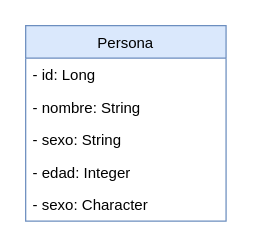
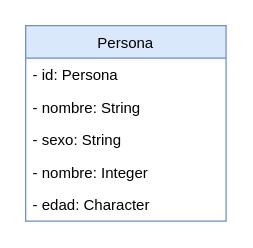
  <mxCell id="0" />
  <mxCell id="1" parent="0" />
  <mxCell id="2" value="Persona" style="swimlane;fontStyle=0;childLayout=stackLayout;horizontal=1;startSize=26;fillColor=#dae8fc;horizontalStack=0;resizeParent=1;resizeParentMax=0;resizeLast=0;collapsible=1;marginBottom=0;strokeColor=#6c8ebf;" parent="1" vertex="1"><mxGeometry x="20" y="20" width="160" height="156" as="geometry" /></mxCell>
- <mxCell id="3" value="- id: Long" style="text;strokeColor=none;fillColor=none;align=left;verticalAlign=top;spacingLeft=4;spacingRight=4;overflow=hidden;rotatable=0;points=[[0,0.5],[1,0.5]];portConstraint=eastwest;" parent="2" vertex="1"><mxGeometry y="26" width="160" height="26" as="geometry" /></mxCell>
+ <mxCell id="3" value="- id: Persona" style="text;strokeColor=none;fillColor=none;align=left;verticalAlign=top;spacingLeft=4;spacingRight=4;overflow=hidden;rotatable=0;points=[[0,0.5],[1,0.5]];portConstraint=eastwest;" parent="2" vertex="1"><mxGeometry y="26" width="160" height="26" as="geometry" /></mxCell>
  <mxCell id="4" value="- nombre: String" style="text;strokeColor=none;fillColor=none;align=left;verticalAlign=top;spacingLeft=4;spacingRight=4;overflow=hidden;rotatable=0;points=[[0,0.5],[1,0.5]];portConstraint=eastwest;" parent="2" vertex="1"><mxGeometry y="52" width="160" height="26" as="geometry" /></mxCell>
  <mxCell id="5" value="- sexo: String" style="text;strokeColor=none;fillColor=none;align=left;verticalAlign=top;spacingLeft=4;spacingRight=4;overflow=hidden;rotatable=0;points=[[0,0.5],[1,0.5]];portConstraint=eastwest;" parent="2" vertex="1"><mxGeometry y="78" width="160" height="26" as="geometry" /></mxCell>
- <mxCell id="6" value="- edad: Integer&#10;" style="text;strokeColor=none;fillColor=none;align=left;verticalAlign=top;spacingLeft=4;spacingRight=4;overflow=hidden;rotatable=0;points=[[0,0.5],[1,0.5]];portConstraint=eastwest;" parent="2" vertex="1"><mxGeometry y="104" width="160" height="26" as="geometry" /></mxCell>
- <mxCell id="7" value="- sexo: Character" style="text;strokeColor=none;fillColor=none;align=left;verticalAlign=top;spacingLeft=4;spacingRight=4;overflow=hidden;rotatable=0;points=[[0,0.5],[1,0.5]];portConstraint=eastwest;" parent="2" vertex="1"><mxGeometry y="130" width="160" height="26" as="geometry" /></mxCell>
+ <mxCell id="6" value="- nombre: Integer&#10;" style="text;strokeColor=none;fillColor=none;align=left;verticalAlign=top;spacingLeft=4;spacingRight=4;overflow=hidden;rotatable=0;points=[[0,0.5],[1,0.5]];portConstraint=eastwest;" parent="2" vertex="1"><mxGeometry y="104" width="160" height="26" as="geometry" /></mxCell>
+ <mxCell id="7" value="- edad: Character" style="text;strokeColor=none;fillColor=none;align=left;verticalAlign=top;spacingLeft=4;spacingRight=4;overflow=hidden;rotatable=0;points=[[0,0.5],[1,0.5]];portConstraint=eastwest;" parent="2" vertex="1"><mxGeometry y="130" width="160" height="26" as="geometry" /></mxCell>
